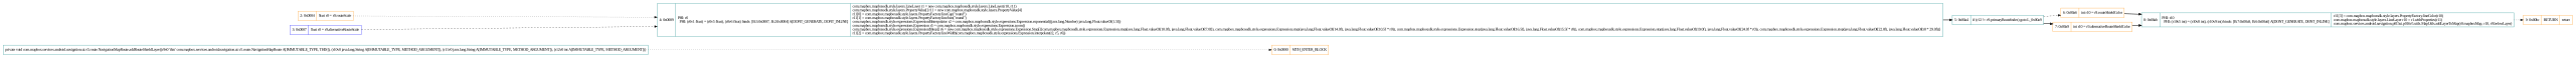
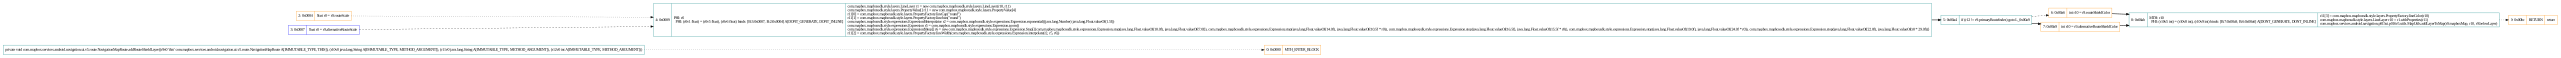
  digraph {
    fontname="Liberation Serif"
    rankdir=LR
    node [color=darkorange fontname="Liberation Serif" shape=record]
    edge [fontname="Liberation Serif" style=bold]
    n1 [label="{0\:\ 0x0000|MTH_ENTER_BLOCK\l}"]
    n2 [label="{2\:\ 0x0004|float r0 = r9.routeScale\l}"]
    n3 [color=teal label="{4\:\ 0x0009|PHI: r0 \l  PHI: (r0v1 float) = (r0v5 float), (r0v6 float) binds: [B:3:0x0007, B:2:0x0004] A[DONT_GENERATE, DONT_INLINE]\l|com.mapbox.mapboxsdk.style.layers.LineLayer r1 = new com.mapbox.mapboxsdk.style.layers.LineLayer(r10, r11)\lcom.mapbox.mapboxsdk.style.layers.PropertyValue[] r11 = new com.mapbox.mapboxsdk.style.layers.PropertyValue[4]\lr11[0] = com.mapbox.mapboxsdk.style.layers.PropertyFactory.lineCap(\"round\")\lr11[1] = com.mapbox.mapboxsdk.style.layers.PropertyFactory.lineJoin(\"round\")\lcom.mapbox.mapboxsdk.style.expressions.Expression$Interpolator r2 = com.mapbox.mapboxsdk.style.expressions.Expression.exponential((java.lang.Number) java.lang.Float.valueOf(1.5f))\lcom.mapbox.mapboxsdk.style.expressions.Expression r5 = com.mapbox.mapboxsdk.style.expressions.Expression.zoom()\lcom.mapbox.mapboxsdk.style.expressions.Expression$Stop[] r6 = new com.mapbox.mapboxsdk.style.expressions.Expression.Stop[]\{com.mapbox.mapboxsdk.style.expressions.Expression.stop(java.lang.Float.valueOf(10.0f), java.lang.Float.valueOf(7.0f)), com.mapbox.mapboxsdk.style.expressions.Expression.stop(java.lang.Float.valueOf(14.0f), java.lang.Float.valueOf(10.5f * r0)), com.mapbox.mapboxsdk.style.expressions.Expression.stop(java.lang.Float.valueOf(16.5f), java.lang.Float.valueOf(15.5f * r0)), com.mapbox.mapboxsdk.style.expressions.Expression.stop(java.lang.Float.valueOf(19.0f), java.lang.Float.valueOf(24.0f * r0)), com.mapbox.mapboxsdk.style.expressions.Expression.stop(java.lang.Float.valueOf(22.0f), java.lang.Float.valueOf(r0 * 29.0f))\}\lr11[2] = com.mapbox.mapboxsdk.style.layers.PropertyFactory.lineWidth(com.mapbox.mapboxsdk.style.expressions.Expression.interpolate(r2, r5, r6))\l}"]
    n4 [color=blue label="{3\:\ 0x0007|float r0 = r9.alternativeRouteScale\l}"]
    n5 [color=teal label="{5\:\ 0x00a4|if (r12 != r9.primaryRouteIndex) goto L_0x00a9\l}"]
    n6 [label="{6\:\ 0x00a6|int r10 = r9.routeShieldColor\l}"]
    n7 [label="{7\:\ 0x00a9|int r10 = r9.alternativeRouteShieldColor\l}"]
-   n8 [color=teal label="{8\:\ 0x00ab|PHI: r10 \l  PHI: (r10v5 int) = (r10v8 int), (r10v9 int) binds: [B:7:0x00a9, B:6:0x00a6] A[DONT_GENERATE, DONT_INLINE]\l|r11[3] = com.mapbox.mapboxsdk.style.layers.PropertyFactory.lineColor(r10)\lcom.mapbox.mapboxsdk.style.layers.LineLayer r10 = r1.withProperties(r11)\lcom.mapbox.services.android.navigation.p015ui.p016v5.utils.MapUtils.addLayerToMap(r9.mapboxMap, r10, r9.belowLayer)\l}"]
+   n8 [color=teal label="{8\:\ 0x00ab|MTH: r10 \l  PHI: (r10v5 int) = (r10v8 int), (r10v9 int) binds: [B:7:0x00a9, B:6:0x00a6] A[DONT_GENERATE, DONT_INLINE]\l|r11[3] = com.mapbox.mapboxsdk.style.layers.PropertyFactory.lineColor(r10)\lcom.mapbox.mapboxsdk.style.layers.LineLayer r10 = r1.withProperties(r11)\lcom.mapbox.services.android.navigation.p015ui.p016v5.utils.MapUtils.addLayerToMap(r9.mapboxMap, r10, r9.belowLayer)\l}"]
    n9 [label="{9\:\ 0x00bc|RETURN\l|return\l}"]
    n10 [color=teal label="{private void com.mapbox.services.android.navigation.ui.v5.route.NavigationMapRoute.addRouteShieldLayer((r9v0 'this' com.mapbox.services.android.navigation.ui.v5.route.NavigationMapRoute A[IMMUTABLE_TYPE, THIS]), (r10v0 java.lang.String A[IMMUTABLE_TYPE, METHOD_ARGUMENT]), (r11v0 java.lang.String A[IMMUTABLE_TYPE, METHOD_ARGUMENT]), (r12v0 int A[IMMUTABLE_TYPE, METHOD_ARGUMENT])) }"]
    n2 -> n3 [style=dotted]
    n3 -> n5
    n4 -> n3 [style=dashed]
    n5 -> n6 [style=dashed]
    n5 -> n7
    n6 -> n8
    n7 -> n8
    n8 -> n9 [style=dotted]
    n10 -> n1 [style=dotted]
  }
